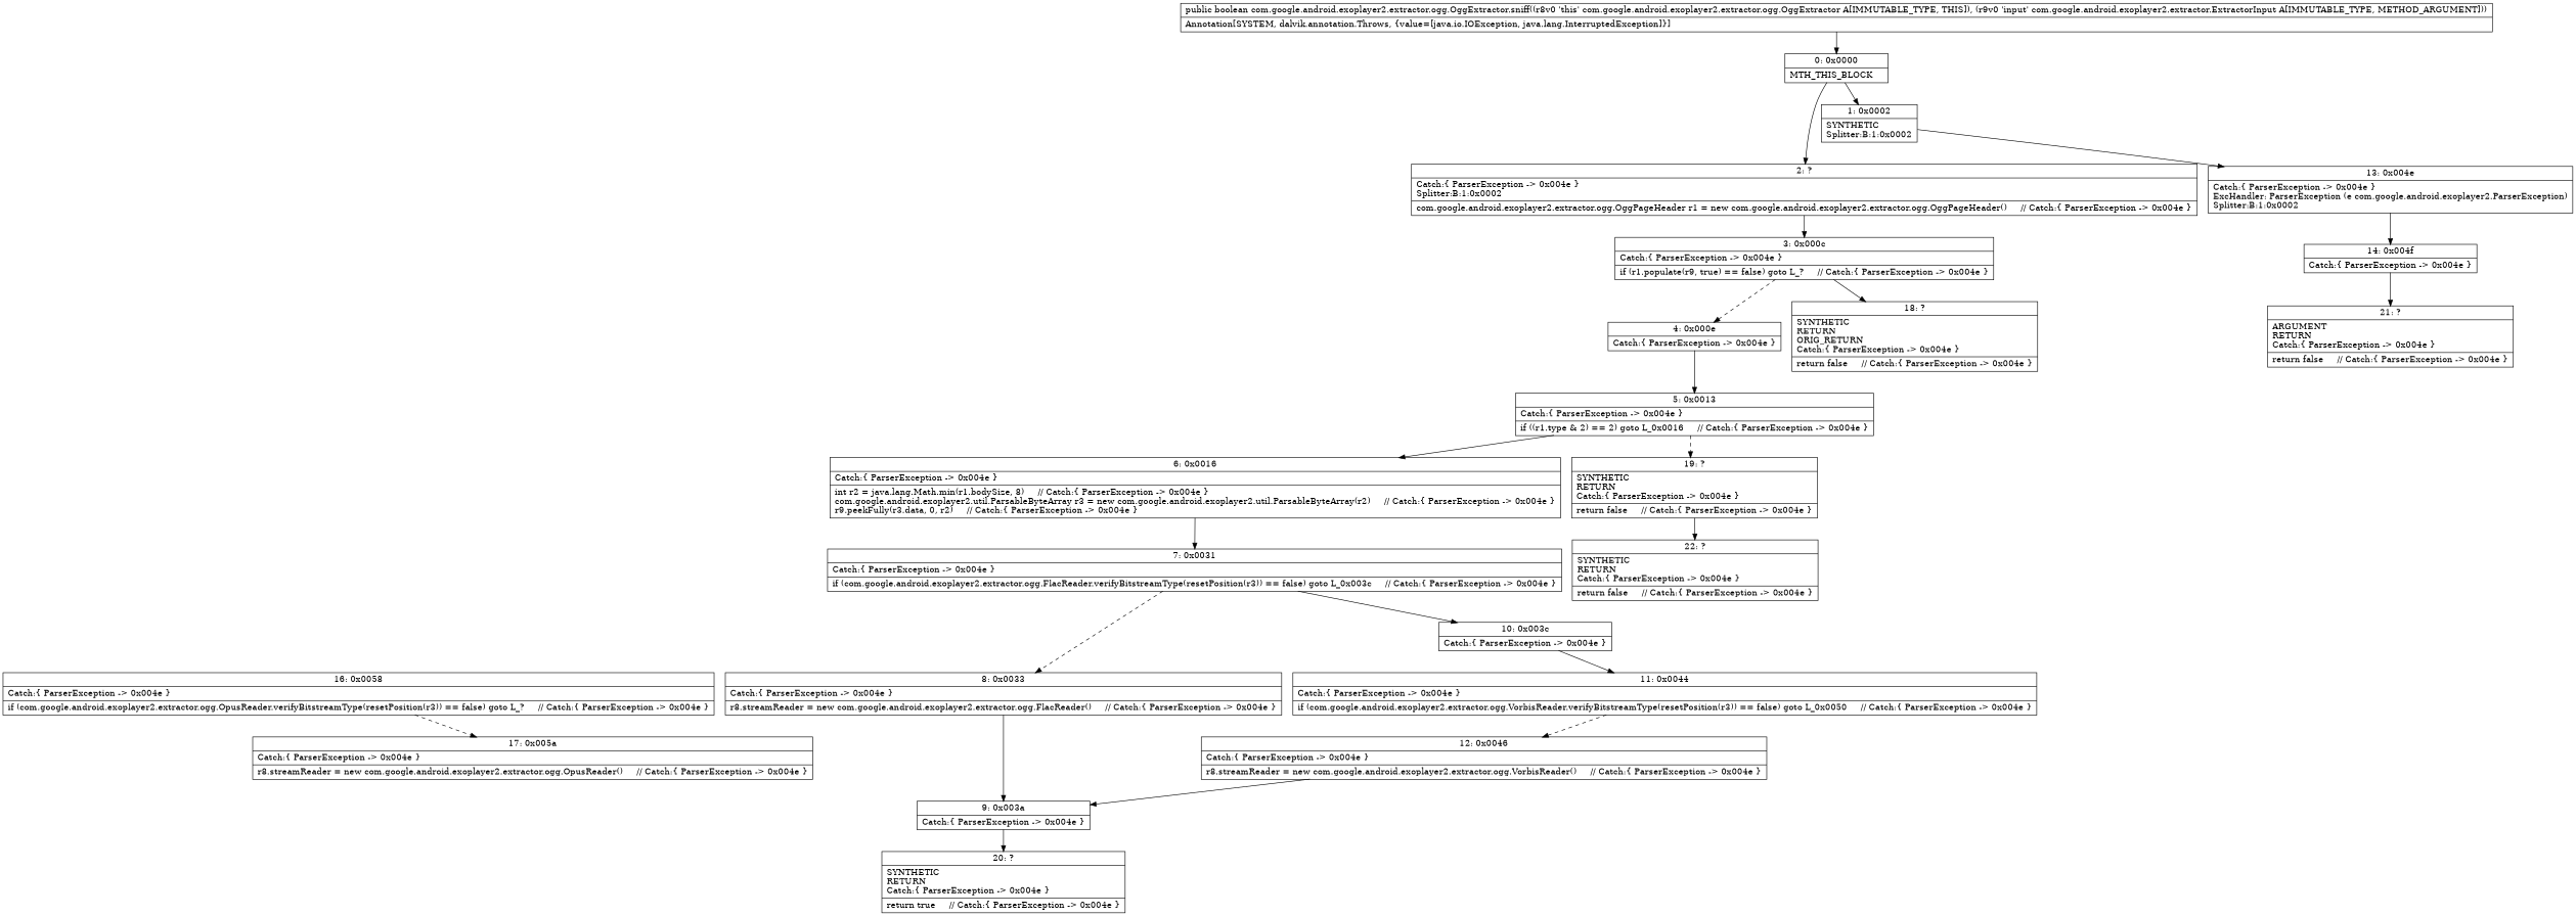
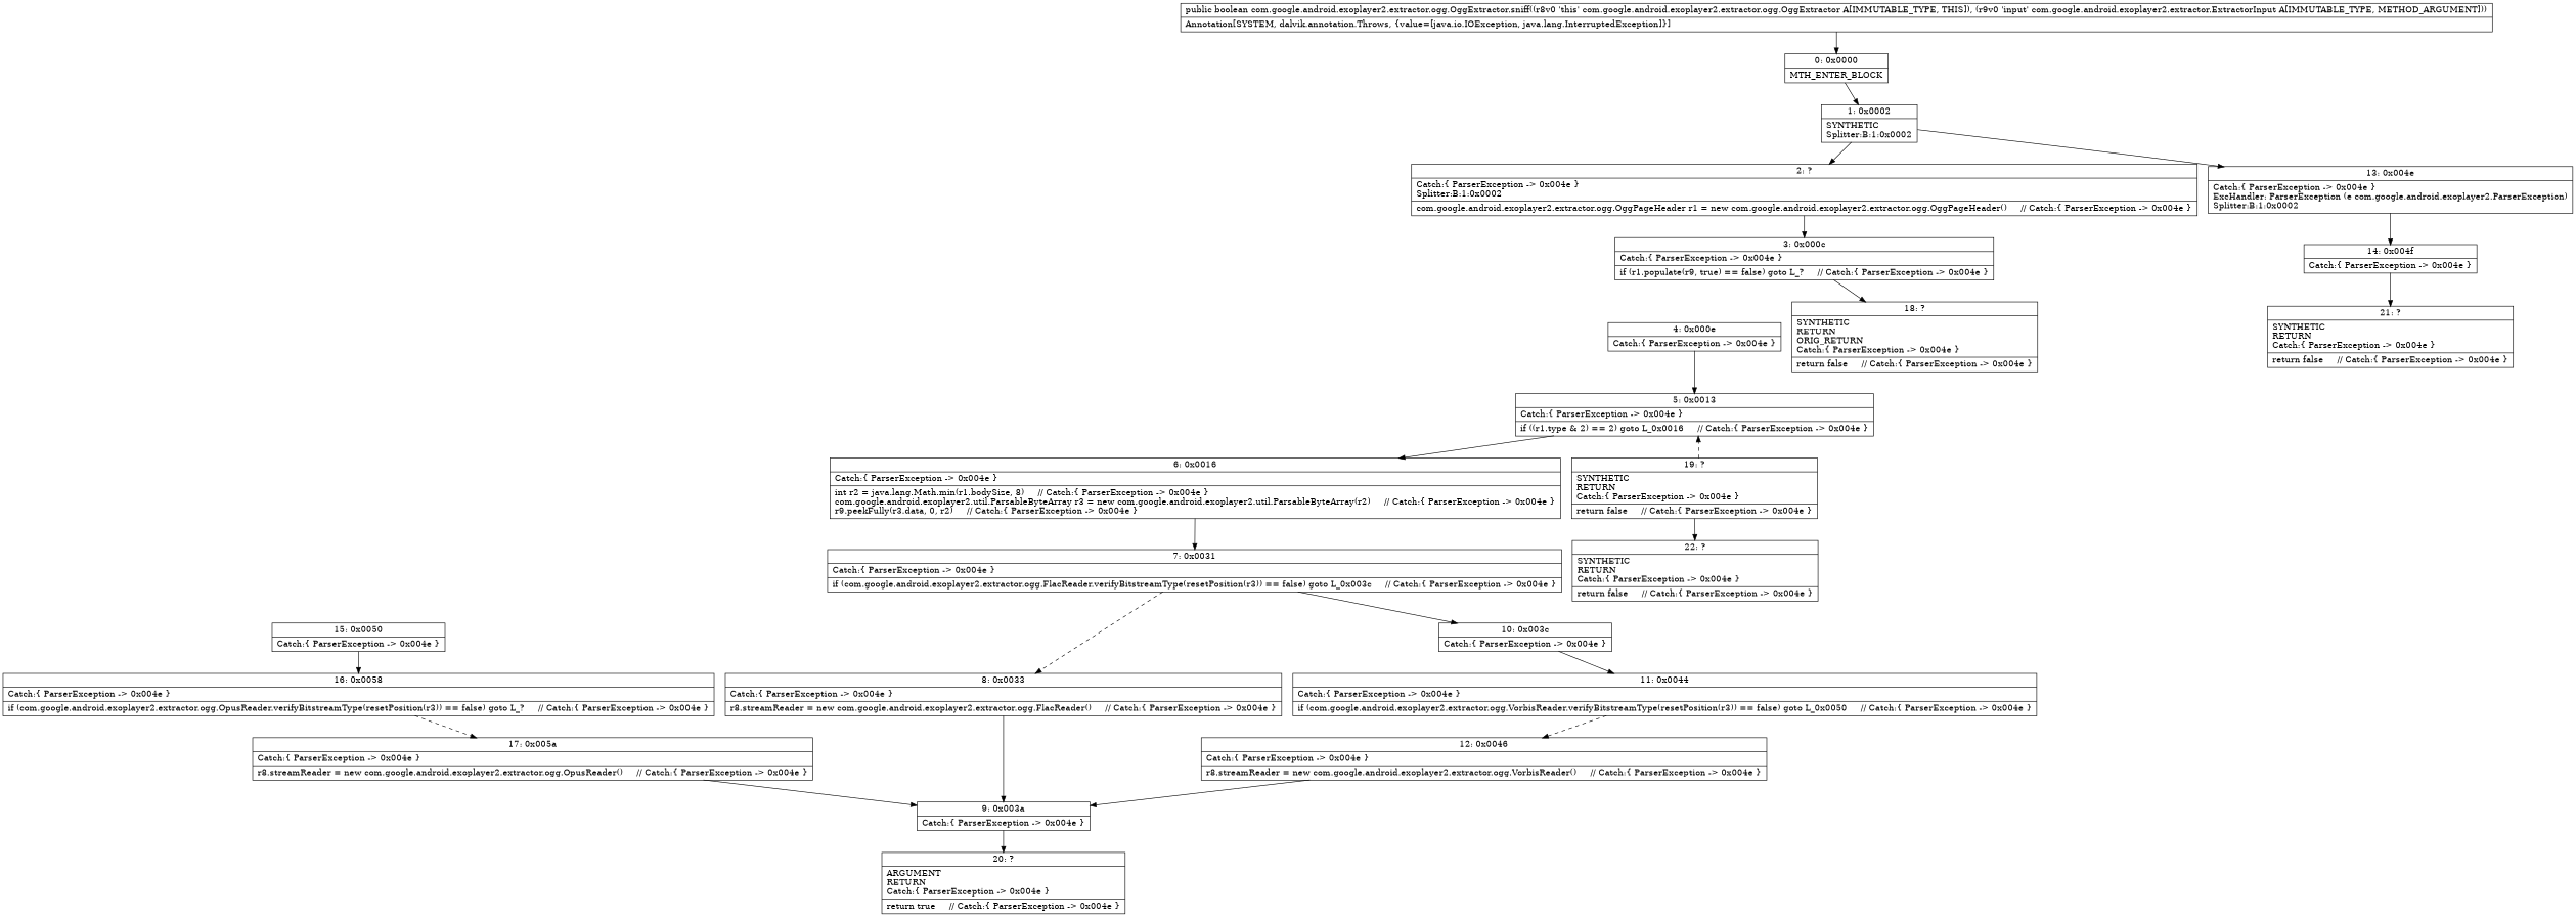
  digraph {
    node [shape=record]
-   n1 [label="{0\:\ 0x0000|MTH_THIS_BLOCK\l}"]
+   n1 [label="{0\:\ 0x0000|MTH_ENTER_BLOCK\l}"]
    n2 [label="{1\:\ 0x0002|SYNTHETIC\lSplitter:B:1:0x0002\l}"]
    n3 [label="{2\:\ ?|Catch:\{ ParserException \-\> 0x004e \}\lSplitter:B:1:0x0002\l|com.google.android.exoplayer2.extractor.ogg.OggPageHeader r1 = new com.google.android.exoplayer2.extractor.ogg.OggPageHeader()     \/\/ Catch:\{ ParserException \-\> 0x004e \}\l}"]
    n4 [label="{13\:\ 0x004e|Catch:\{ ParserException \-\> 0x004e \}\lExcHandler: ParserException (e com.google.android.exoplayer2.ParserException)\lSplitter:B:1:0x0002\l}"]
    n5 [label="{3\:\ 0x000c|Catch:\{ ParserException \-\> 0x004e \}\l|if (r1.populate(r9, true) == false) goto L_?     \/\/ Catch:\{ ParserException \-\> 0x004e \}\l}"]
    n6 [label="{14\:\ 0x004f|Catch:\{ ParserException \-\> 0x004e \}\l}"]
    n7 [label="{4\:\ 0x000e|Catch:\{ ParserException \-\> 0x004e \}\l}"]
    n8 [label="{18\:\ ?|SYNTHETIC\lRETURN\lORIG_RETURN\lCatch:\{ ParserException \-\> 0x004e \}\l|return false     \/\/ Catch:\{ ParserException \-\> 0x004e \}\l}"]
    n9 [label="{5\:\ 0x0013|Catch:\{ ParserException \-\> 0x004e \}\l|if ((r1.type & 2) == 2) goto L_0x0016     \/\/ Catch:\{ ParserException \-\> 0x004e \}\l}"]
    n10 [label="{6\:\ 0x0016|Catch:\{ ParserException \-\> 0x004e \}\l|int r2 = java.lang.Math.min(r1.bodySize, 8)     \/\/ Catch:\{ ParserException \-\> 0x004e \}\lcom.google.android.exoplayer2.util.ParsableByteArray r3 = new com.google.android.exoplayer2.util.ParsableByteArray(r2)     \/\/ Catch:\{ ParserException \-\> 0x004e \}\lr9.peekFully(r3.data, 0, r2)     \/\/ Catch:\{ ParserException \-\> 0x004e \}\l}"]
    n11 [label="{19\:\ ?|SYNTHETIC\lRETURN\lCatch:\{ ParserException \-\> 0x004e \}\l|return false     \/\/ Catch:\{ ParserException \-\> 0x004e \}\l}"]
    n12 [label="{7\:\ 0x0031|Catch:\{ ParserException \-\> 0x004e \}\l|if (com.google.android.exoplayer2.extractor.ogg.FlacReader.verifyBitstreamType(resetPosition(r3)) == false) goto L_0x003c     \/\/ Catch:\{ ParserException \-\> 0x004e \}\l}"]
    n13 [label="{22\:\ ?|SYNTHETIC\lRETURN\lCatch:\{ ParserException \-\> 0x004e \}\l|return false     \/\/ Catch:\{ ParserException \-\> 0x004e \}\l}"]
    n14 [label="{8\:\ 0x0033|Catch:\{ ParserException \-\> 0x004e \}\l|r8.streamReader = new com.google.android.exoplayer2.extractor.ogg.FlacReader()     \/\/ Catch:\{ ParserException \-\> 0x004e \}\l}"]
    n15 [label="{10\:\ 0x003c|Catch:\{ ParserException \-\> 0x004e \}\l}"]
    n16 [label="{9\:\ 0x003a|Catch:\{ ParserException \-\> 0x004e \}\l}"]
    n17 [label="{11\:\ 0x0044|Catch:\{ ParserException \-\> 0x004e \}\l|if (com.google.android.exoplayer2.extractor.ogg.VorbisReader.verifyBitstreamType(resetPosition(r3)) == false) goto L_0x0050     \/\/ Catch:\{ ParserException \-\> 0x004e \}\l}"]
-   n18 [label="{20\:\ ?|SYNTHETIC\lRETURN\lCatch:\{ ParserException \-\> 0x004e \}\l|return true     \/\/ Catch:\{ ParserException \-\> 0x004e \}\l}"]
+   n18 [label="{20\:\ ?|ARGUMENT\lRETURN\lCatch:\{ ParserException \-\> 0x004e \}\l|return true     \/\/ Catch:\{ ParserException \-\> 0x004e \}\l}"]
    n19 [label="{12\:\ 0x0046|Catch:\{ ParserException \-\> 0x004e \}\l|r8.streamReader = new com.google.android.exoplayer2.extractor.ogg.VorbisReader()     \/\/ Catch:\{ ParserException \-\> 0x004e \}\l}"]
+   n20 [label="{15\:\ 0x0050|Catch:\{ ParserException \-\> 0x004e \}\l}"]
    n21 [label="{16\:\ 0x0058|Catch:\{ ParserException \-\> 0x004e \}\l|if (com.google.android.exoplayer2.extractor.ogg.OpusReader.verifyBitstreamType(resetPosition(r3)) == false) goto L_?     \/\/ Catch:\{ ParserException \-\> 0x004e \}\l}"]
-   n22 [label="{21\:\ ?|ARGUMENT\lRETURN\lCatch:\{ ParserException \-\> 0x004e \}\l|return false     \/\/ Catch:\{ ParserException \-\> 0x004e \}\l}"]
+   n22 [label="{21\:\ ?|SYNTHETIC\lRETURN\lCatch:\{ ParserException \-\> 0x004e \}\l|return false     \/\/ Catch:\{ ParserException \-\> 0x004e \}\l}"]
    n23 [label="{17\:\ 0x005a|Catch:\{ ParserException \-\> 0x004e \}\l|r8.streamReader = new com.google.android.exoplayer2.extractor.ogg.OpusReader()     \/\/ Catch:\{ ParserException \-\> 0x004e \}\l}"]
    n24 [label="{public boolean com.google.android.exoplayer2.extractor.ogg.OggExtractor.sniff((r8v0 'this' com.google.android.exoplayer2.extractor.ogg.OggExtractor A[IMMUTABLE_TYPE, THIS]), (r9v0 'input' com.google.android.exoplayer2.extractor.ExtractorInput A[IMMUTABLE_TYPE, METHOD_ARGUMENT]))  | Annotation[SYSTEM, dalvik.annotation.Throws, \{value=[java.io.IOException, java.lang.InterruptedException]\}]\l}"]
    n1 -> n2
-   n1 -> n3
+   n2 -> n3
    n2 -> n4
    n3 -> n5
    n4 -> n6
-   n5 -> n7 [style=dashed]
    n5 -> n8
    n6 -> n22
    n7 -> n9
    n9 -> n10
-   n9 -> n11 [style=dashed]
+   n11 -> n9 [style=dashed]
    n10 -> n12
    n11 -> n13
    n12 -> n14 [style=dashed]
    n12 -> n15
    n14 -> n16
    n15 -> n17
    n16 -> n18
    n17 -> n19 [style=dashed]
    n19 -> n16
+   n20 -> n21
    n21 -> n23 [style=dashed]
+   n23 -> n16
    n24 -> n1
  }
